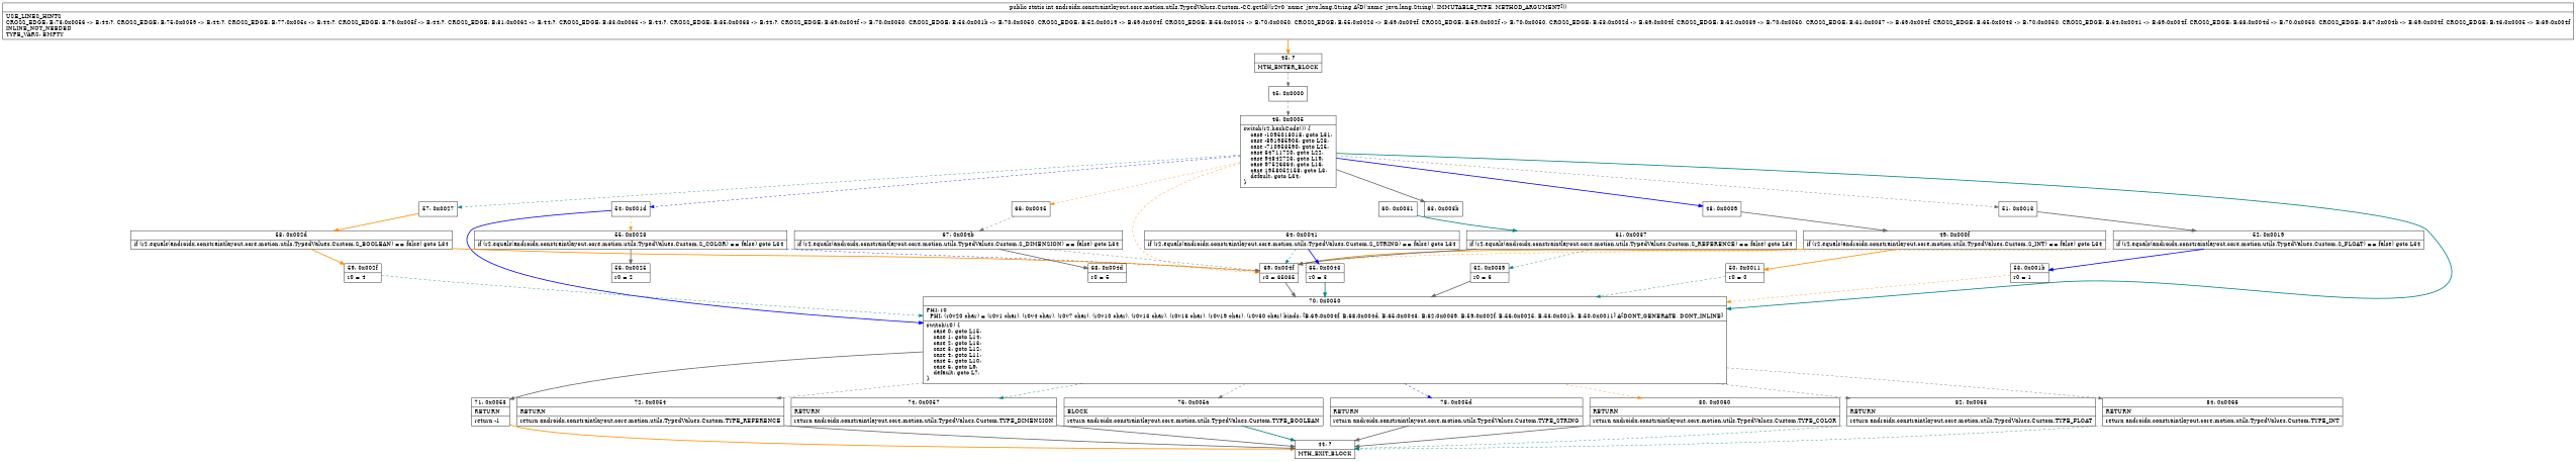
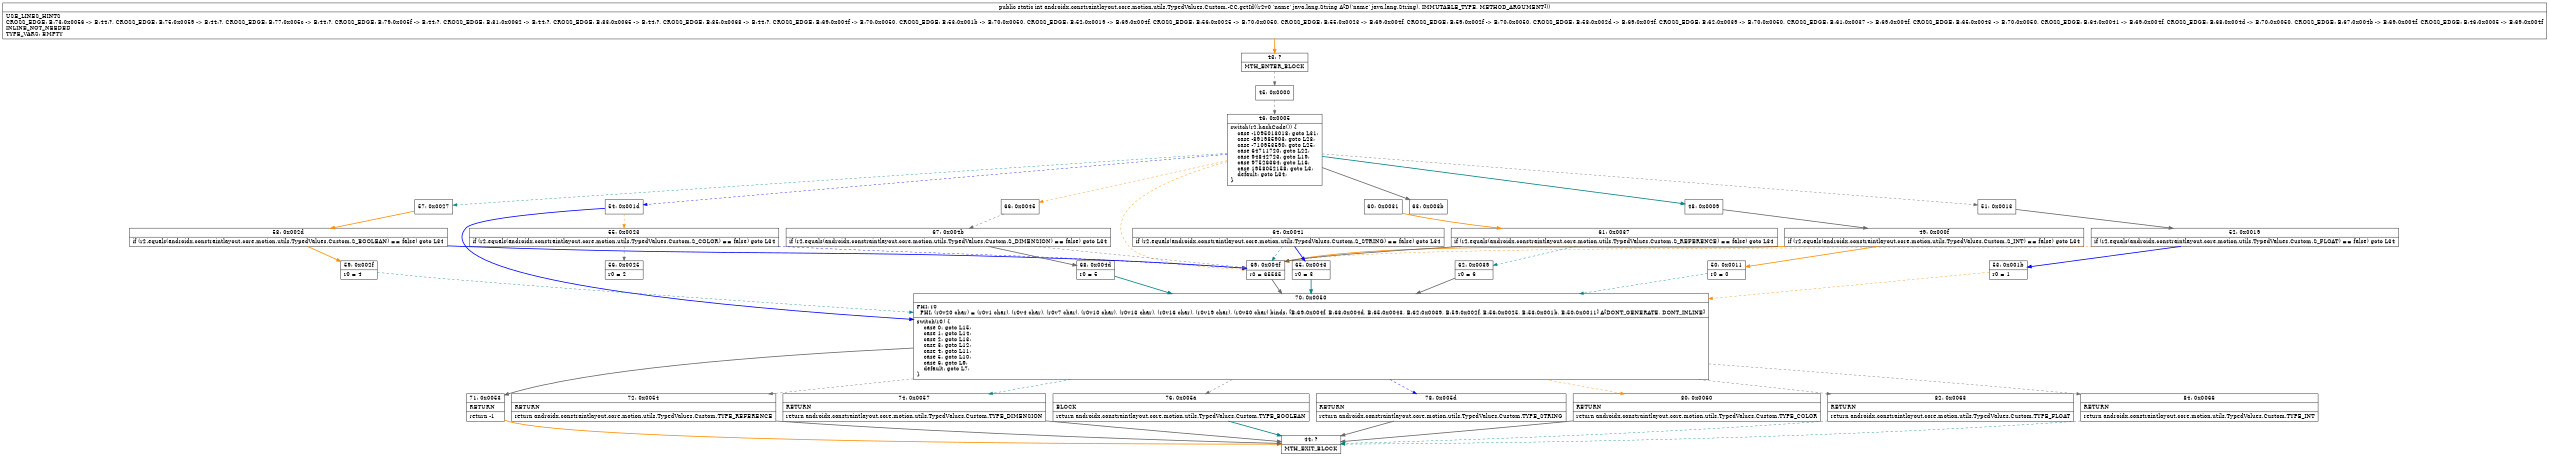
  digraph {
    node [shape=record]
    edge [color=gray40 style=dashed]
    n1 [label="{43\:\ ?|MTH_ENTER_BLOCK\l}"]
    n2 [label="{45\:\ 0x0000}"]
    n3 [label="{46\:\ 0x0005|switch(r2.hashCode()) \{\l    case \-1095013018: goto L31;\l    case \-891985903: goto L28;\l    case \-710953590: goto L25;\l    case 64711720: goto L22;\l    case 94842723: goto L19;\l    case 97526364: goto L16;\l    case 1958052158: goto L3;\l    default: goto L34;\l\}\l}"]
    n4 [label="{48\:\ 0x0009}"]
    n5 [label="{51\:\ 0x0013}"]
    n6 [label="{54\:\ 0x001d}"]
    n7 [label="{57\:\ 0x0027}"]
    n8 [label="{63\:\ 0x003b}"]
    n9 [label="{66\:\ 0x0045}"]
-   n10 [label="{69\:\ 0x004f|r0 = 65035\l}"]
+   n10 [label="{69\:\ 0x004f|r0 = 65535\l}"]
    n11 [label="{49\:\ 0x000f|if (r2.equals(androidx.constraintlayout.core.motion.utils.TypedValues.Custom.S_INT) == false) goto L34\l}"]
    n12 [label="{52\:\ 0x0019|if (r2.equals(androidx.constraintlayout.core.motion.utils.TypedValues.Custom.S_FLOAT) == false) goto L34\l}"]
    n13 [label="{70\:\ 0x0050|PHI: r0 \l  PHI: (r0v20 char) = (r0v1 char), (r0v4 char), (r0v7 char), (r0v10 char), (r0v13 char), (r0v16 char), (r0v19 char), (r0v30 char) binds: [B:69:0x004f, B:68:0x004d, B:65:0x0043, B:62:0x0039, B:59:0x002f, B:56:0x0025, B:53:0x001b, B:50:0x0011] A[DONT_GENERATE, DONT_INLINE]\l|switch(r0) \{\l    case 0: goto L15;\l    case 1: goto L14;\l    case 2: goto L13;\l    case 3: goto L12;\l    case 4: goto L11;\l    case 5: goto L10;\l    case 6: goto L9;\l    default: goto L7;\l\}\l}"]
    n14 [label="{55\:\ 0x0023|if (r2.equals(androidx.constraintlayout.core.motion.utils.TypedValues.Custom.S_COLOR) == false) goto L34\l}"]
    n15 [label="{58\:\ 0x002d|if (r2.equals(androidx.constraintlayout.core.motion.utils.TypedValues.Custom.S_BOOLEAN) == false) goto L34\l}"]
    n16 [label="{60\:\ 0x0031}"]
    n17 [label="{61\:\ 0x0037|if (r2.equals(androidx.constraintlayout.core.motion.utils.TypedValues.Custom.S_REFERENCE) == false) goto L34\l}"]
    n18 [label="{67\:\ 0x004b|if (r2.equals(androidx.constraintlayout.core.motion.utils.TypedValues.Custom.S_DIMENSION) == false) goto L34\l}"]
    n19 [label="{50\:\ 0x0011|r0 = 0\l}"]
    n20 [label="{71\:\ 0x0053|RETURN\l|return \-1\l}"]
    n21 [label="{72\:\ 0x0054|RETURN\l|return androidx.constraintlayout.core.motion.utils.TypedValues.Custom.TYPE_REFERENCE\l}"]
    n22 [label="{74\:\ 0x0057|RETURN\l|return androidx.constraintlayout.core.motion.utils.TypedValues.Custom.TYPE_DIMENSION\l}"]
    n23 [label="{76\:\ 0x005a|BLOCK\l|return androidx.constraintlayout.core.motion.utils.TypedValues.Custom.TYPE_BOOLEAN\l}"]
    n24 [label="{78\:\ 0x005d|RETURN\l|return androidx.constraintlayout.core.motion.utils.TypedValues.Custom.TYPE_STRING\l}"]
    n25 [label="{80\:\ 0x0060|RETURN\l|return androidx.constraintlayout.core.motion.utils.TypedValues.Custom.TYPE_COLOR\l}"]
    n26 [label="{82\:\ 0x0063|RETURN\l|return androidx.constraintlayout.core.motion.utils.TypedValues.Custom.TYPE_FLOAT\l}"]
    n27 [label="{84\:\ 0x0066|RETURN\l|return androidx.constraintlayout.core.motion.utils.TypedValues.Custom.TYPE_INT\l}"]
    n28 [label="{44\:\ ?|MTH_EXIT_BLOCK\l}"]
    n29 [label="{53\:\ 0x001b|r0 = 1\l}"]
    n30 [label="{56\:\ 0x0025|r0 = 2\l}"]
    n31 [label="{59\:\ 0x002f|r0 = 4\l}"]
    n32 [label="{62\:\ 0x0039|r0 = 6\l}"]
    n33 [label="{64\:\ 0x0041|if (r2.equals(androidx.constraintlayout.core.motion.utils.TypedValues.Custom.S_STRING) == false) goto L34\l}"]
    n34 [label="{65\:\ 0x0043|r0 = 3\l}"]
    n35 [label="{68\:\ 0x004d|r0 = 5\l}"]
    n36 [label="{public static int androidx.constraintlayout.core.motion.utils.TypedValues.Custom.\-CC.getId((r2v0 'name' java.lang.String A[D('name' java.lang.String), IMMUTABLE_TYPE, METHOD_ARGUMENT]))  | USE_LINES_HINTS\lCROSS_EDGE: B:73:0x0056 \-\> B:44:?, CROSS_EDGE: B:75:0x0059 \-\> B:44:?, CROSS_EDGE: B:77:0x005c \-\> B:44:?, CROSS_EDGE: B:79:0x005f \-\> B:44:?, CROSS_EDGE: B:81:0x0062 \-\> B:44:?, CROSS_EDGE: B:83:0x0065 \-\> B:44:?, CROSS_EDGE: B:85:0x0068 \-\> B:44:?, CROSS_EDGE: B:69:0x004f \-\> B:70:0x0050, CROSS_EDGE: B:53:0x001b \-\> B:70:0x0050, CROSS_EDGE: B:52:0x0019 \-\> B:69:0x004f, CROSS_EDGE: B:56:0x0025 \-\> B:70:0x0050, CROSS_EDGE: B:55:0x0023 \-\> B:69:0x004f, CROSS_EDGE: B:59:0x002f \-\> B:70:0x0050, CROSS_EDGE: B:58:0x002d \-\> B:69:0x004f, CROSS_EDGE: B:62:0x0039 \-\> B:70:0x0050, CROSS_EDGE: B:61:0x0037 \-\> B:69:0x004f, CROSS_EDGE: B:65:0x0043 \-\> B:70:0x0050, CROSS_EDGE: B:64:0x0041 \-\> B:69:0x004f, CROSS_EDGE: B:68:0x004d \-\> B:70:0x0050, CROSS_EDGE: B:67:0x004b \-\> B:69:0x004f, CROSS_EDGE: B:46:0x0005 \-\> B:69:0x004f\lINLINE_NOT_NEEDED\lTYPE_VARS: EMPTY\l}"]
    n1 -> n2
    n2 -> n3
-   n3 -> n4 [color=blue style=bold]
+   n3 -> n4 [color=teal style=bold]
    n3 -> n5
    n3 -> n6 [color=blue]
    n3 -> n7 [color=teal]
    n3 -> n8 [style=bold]
    n3 -> n9 [color=darkorange]
    n3 -> n10 [color=darkorange]
    n4 -> n11 [style=bold]
    n5 -> n12 [style=bold]
    n6 -> n13 [color=blue style=bold]
    n6 -> n14 [color=darkorange]
    n7 -> n15 [color=darkorange style=bold]
    n9 -> n18
    n10 -> n13 [style=bold]
    n11 -> n10 [color=darkorange style=bold]
    n11 -> n19 [color=darkorange style=bold]
    n12 -> n10 [color=darkorange]
    n12 -> n29 [color=blue style=bold]
    n13 -> n20 [style=bold]
    n13 -> n21
    n13 -> n22 [color=teal]
    n13 -> n23
    n13 -> n24 [color=blue]
    n13 -> n25 [color=darkorange]
    n13 -> n26
    n13 -> n27
    n14 -> n10 [color=blue]
-   n14 -> n30 [style=bold]
-   n15 -> n10 [color=darkorange style=bold]
+   n14 -> n30
+   n15 -> n10 [color=blue style=bold]
    n15 -> n31 [color=darkorange style=bold]
-   n16 -> n17 [color=teal style=bold]
+   n16 -> n17 [color=darkorange style=bold]
    n17 -> n10 [style=bold]
    n17 -> n32 [color=teal]
    n18 -> n10
    n18 -> n35 [style=bold]
    n19 -> n13 [color=teal]
    n20 -> n28 [color=darkorange style=bold]
    n21 -> n28 [style=bold]
    n22 -> n28 [style=bold]
    n23 -> n28 [color=teal style=bold]
    n24 -> n28 [style=bold]
    n25 -> n28 [style=bold]
    n26 -> n28 [color=teal]
    n27 -> n28 [color=teal]
    n29 -> n13 [color=darkorange]
    n31 -> n13 [color=teal]
    n32 -> n13 [style=bold]
    n33 -> n10 [color=teal]
    n33 -> n34 [color=blue style=bold]
    n34 -> n13 [color=teal style=bold]
-   n3 -> n13 [color=teal style=bold]
+   n35 -> n13 [color=teal style=bold]
    n36 -> n1 [color=darkorange style=bold]
  }
